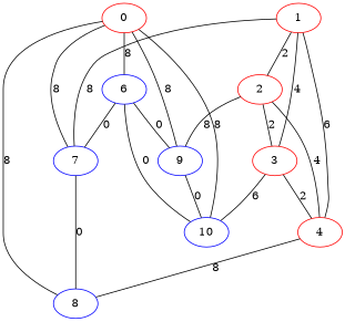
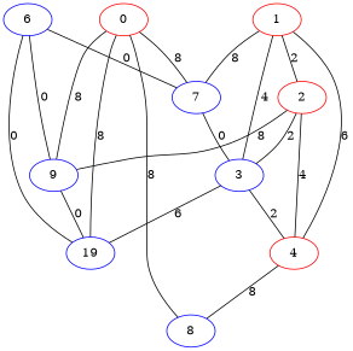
  graph {
    node [color=blue weight=3]
    6
    0 [color=red weight=1]
    7
    8
    9
-   10
+   10 [label=19]
    1 [color=red weight=1]
    2 [color=red weight=1]
-   3 [color=red weight=1]
+   3 [weight=1]
    4 [color=red weight=1]
    6 -- 7 [label=0]
    6 -- 9 [label=0]
    6 -- 10 [label=0]
-   0 -- 6 [label=8]
    0 -- 7 [label=8]
    0 -- 8 [label=8]
    0 -- 9 [label=8]
    0 -- 10 [label=8]
-   7 -- 8 [label=0]
+   7 -- 3 [label=0]
    9 -- 10 [label=0]
    1 -- 7 [label=8]
    1 -- 2 [label=2]
    1 -- 3 [label=4]
    1 -- 4 [label=6]
    2 -- 9 [label=8]
    2 -- 3 [label=2]
    2 -- 4 [label=4]
    3 -- 10 [label=6]
    3 -- 4 [label=2]
    4 -- 8 [label=8]
  }
